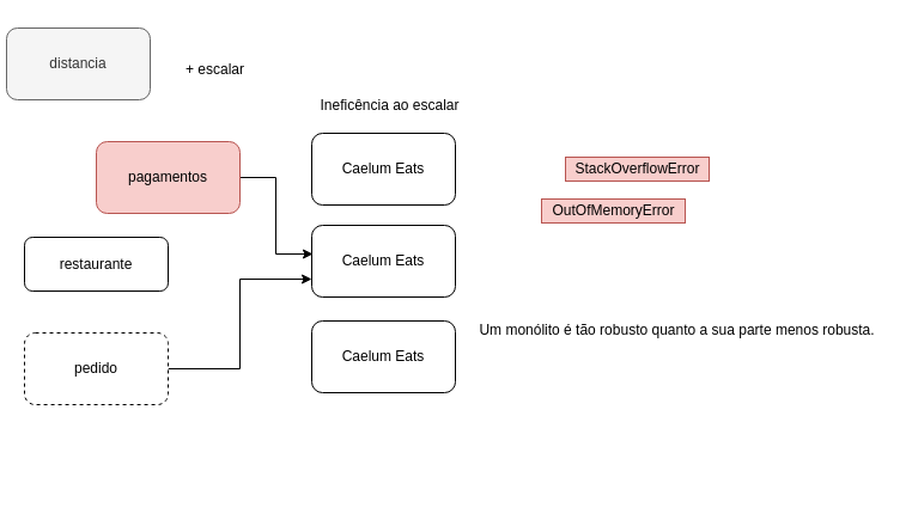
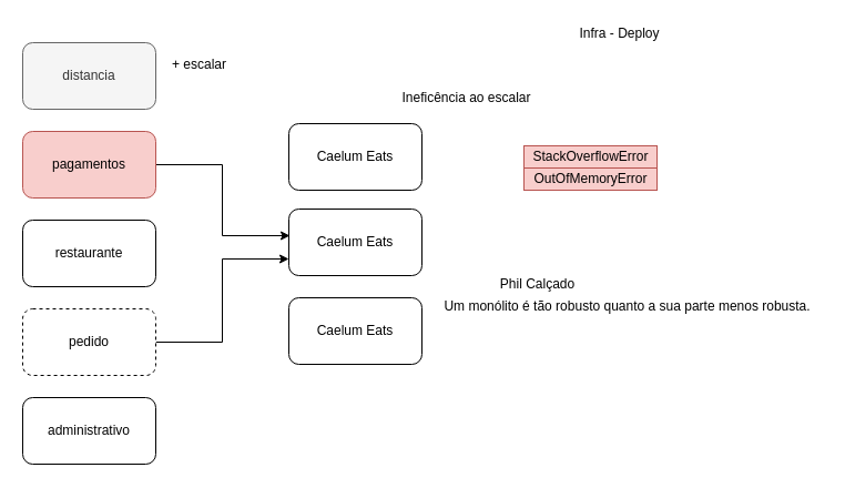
  <mxCell id="0" />
  <mxCell id="1" parent="0" />
- <mxCell id="2" value="distancia" style="rounded=1;whiteSpace=wrap;html=1;fillColor=#f5f5f5;strokeColor=#666666;fontColor=#333333;" vertex="1" parent="1"><mxGeometry x="5" y="23" width="120" height="60" as="geometry" /></mxCell>
+ <mxCell id="2" value="distancia" style="rounded=1;whiteSpace=wrap;html=1;fillColor=#f5f5f5;strokeColor=#666666;fontColor=#333333;" vertex="1" parent="1"><mxGeometry x="20" y="38" width="120" height="60" as="geometry" /></mxCell>
  <mxCell id="3" style="edgeStyle=orthogonalEdgeStyle;rounded=0;orthogonalLoop=1;jettySize=auto;html=1;exitX=1;exitY=0.5;exitDx=0;exitDy=0;entryX=0.008;entryY=0.4;entryDx=0;entryDy=0;entryPerimeter=0;" edge="1" parent="1" source="4" target="9"><mxGeometry relative="1" as="geometry" /></mxCell>
- <mxCell id="4" value="pagamentos" style="rounded=1;whiteSpace=wrap;html=1;fillColor=#f8cecc;strokeColor=#b85450;" vertex="1" parent="1"><mxGeometry x="80" y="118" width="120" height="60" as="geometry" /></mxCell>
- <mxCell id="5" value="restaurante" style="rounded=1;whiteSpace=wrap;html=1;" vertex="1" parent="1"><mxGeometry x="20" y="198" width="120" height="45" as="geometry" /></mxCell>
+ <mxCell id="4" value="pagamentos" style="rounded=1;whiteSpace=wrap;html=1;fillColor=#f8cecc;strokeColor=#b85450;" vertex="1" parent="1"><mxGeometry x="20" y="118" width="120" height="60" as="geometry" /></mxCell>
+ <mxCell id="5" value="restaurante" style="rounded=1;whiteSpace=wrap;html=1;" vertex="1" parent="1"><mxGeometry x="20" y="198" width="120" height="60" as="geometry" /></mxCell>
  <mxCell id="6" style="edgeStyle=orthogonalEdgeStyle;rounded=0;orthogonalLoop=1;jettySize=auto;html=1;exitX=1;exitY=0.5;exitDx=0;exitDy=0;entryX=0;entryY=0.75;entryDx=0;entryDy=0;" edge="1" parent="1" source="7" target="9"><mxGeometry relative="1" as="geometry" /></mxCell>
  <mxCell id="7" value="pedido" style="rounded=1;whiteSpace=wrap;html=1;dashed=1;" vertex="1" parent="1"><mxGeometry x="20" y="278" width="120" height="60" as="geometry" /></mxCell>
+ <mxCell id="8" value="administrativo" style="rounded=1;whiteSpace=wrap;html=1;" vertex="1" parent="1"><mxGeometry x="20" y="358" width="120" height="60" as="geometry" /></mxCell>
  <mxCell id="9" value="Caelum Eats" style="rounded=1;whiteSpace=wrap;html=1;" vertex="1" parent="1"><mxGeometry x="260" y="188" width="120" height="60" as="geometry" /></mxCell>
+ <mxCell id="10" value="Infra - Deploy" style="text;html=1;align=center;verticalAlign=middle;resizable=0;points=[];autosize=1;" vertex="1" parent="1"><mxGeometry x="513" y="20" width="90" height="20" as="geometry" /></mxCell>
  <mxCell id="11" value="StackOverflowError" style="text;html=1;align=center;verticalAlign=middle;resizable=0;points=[];autosize=1;fillColor=#f8cecc;strokeColor=#b85450;" vertex="1" parent="1"><mxGeometry x="472" y="131" width="120" height="20" as="geometry" /></mxCell>
- <mxCell id="12" value="OutOfMemoryError" style="text;html=1;align=center;verticalAlign=middle;resizable=0;points=[];autosize=1;fillColor=#f8cecc;strokeColor=#b85450;" vertex="1" parent="1"><mxGeometry x="452" y="166" width="120" height="20" as="geometry" /></mxCell>
+ <mxCell id="12" value="OutOfMemoryError" style="text;html=1;align=center;verticalAlign=middle;resizable=0;points=[];autosize=1;fillColor=#f8cecc;strokeColor=#b85450;" vertex="1" parent="1"><mxGeometry x="472" y="151" width="120" height="20" as="geometry" /></mxCell>
  <mxCell id="13" value="Caelum Eats" style="rounded=1;whiteSpace=wrap;html=1;" vertex="1" parent="1"><mxGeometry x="260" y="268" width="120" height="60" as="geometry" /></mxCell>
  <mxCell id="14" value="Caelum Eats" style="rounded=1;whiteSpace=wrap;html=1;" vertex="1" parent="1"><mxGeometry x="260" y="111" width="120" height="60" as="geometry" /></mxCell>
  <mxCell id="15" value="+ escalar" style="text;html=1;align=center;verticalAlign=middle;resizable=0;points=[];autosize=1;" vertex="1" parent="1"><mxGeometry x="144" y="48" width="70" height="20" as="geometry" /></mxCell>
- <mxCell id="16" value="Ineficência ao escalar" style="text;html=1;align=center;verticalAlign=middle;resizable=0;points=[];autosize=1;" vertex="1" parent="1"><mxGeometry x="260" y="78" width="130" height="20" as="geometry" /></mxCell>
+ <mxCell id="16" value="Ineficência ao escalar" style="text;html=1;align=center;verticalAlign=middle;resizable=0;points=[];autosize=1;" vertex="1" parent="1"><mxGeometry x="355" y="78" width="130" height="20" as="geometry" /></mxCell>
+ <mxCell id="17" value="Phil Calçado" style="text;html=1;align=center;verticalAlign=middle;resizable=0;points=[];autosize=1;" vertex="1" parent="1"><mxGeometry x="444" y="246" width="80" height="20" as="geometry" /></mxCell>
  <mxCell id="18" value="Um monólito é tão robusto quanto a sua parte menos robusta." style="text;html=1;align=center;verticalAlign=middle;resizable=0;points=[];autosize=1;" vertex="1" parent="1"><mxGeometry x="390" y="266" width="350" height="20" as="geometry" /></mxCell>
